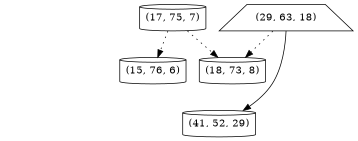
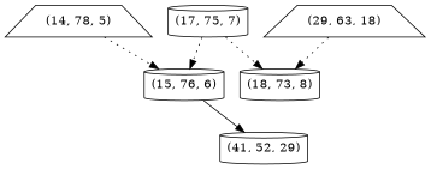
  digraph {
    node [shape=cylinder]
    edge [style=dotted]
+   "(14, 78, 5)" [shape=trapezium]
    "(15, 76, 6)"
    "(17, 75, 7)"
    "(18, 73, 8)"
    "(29, 63, 18)" [shape=trapezium]
    "(41, 52, 29)"
+   "(14, 78, 5)" -> "(15, 76, 6)"
    "(17, 75, 7)" -> "(15, 76, 6)"
    "(17, 75, 7)" -> "(18, 73, 8)"
    "(29, 63, 18)" -> "(18, 73, 8)"
-   "(29, 63, 18)" -> "(41, 52, 29)" [style=solid]
+   "(15, 76, 6)" -> "(41, 52, 29)" [style=solid]
  }
